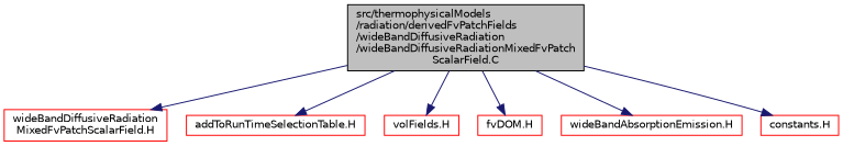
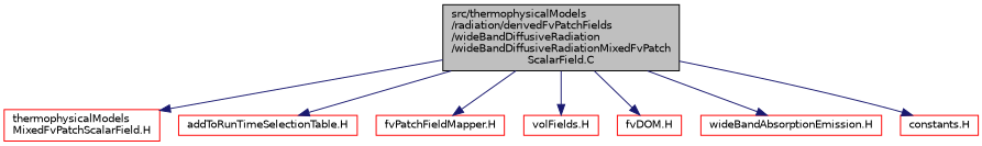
  digraph {
    node [color=red fontname=Helvetica fontsize=10 shape=record]
    edge [color=midnightblue fontname=Helvetica fontsize=10 labelfontname=Helvetica labelfontsize=10 style=solid]
    n1 [color=black fillcolor=grey75 fontcolor=black height=0.2 label="src/thermophysicalModels\l/radiation/derivedFvPatchFields\l/wideBandDiffusiveRadiation\l/wideBandDiffusiveRadiationMixedFvPatch\lScalarField.C" style=filled width=0.4]
-   n2 [height=0.2 label="wideBandDiffusiveRadiation\lMixedFvPatchScalarField.H" width=0.4]
+   n2 [height=0.2 label="thermophysicalModels\lMixedFvPatchScalarField.H" width=0.4]
    n3 [height=0.2 label="addToRunTimeSelectionTable.H" width=0.4]
+   n4 [height=0.2 label="fvPatchFieldMapper.H" width=0.4]
    n5 [height=0.2 label="volFields.H" width=0.4]
    n6 [height=0.2 label="fvDOM.H" width=0.4]
    n7 [height=0.2 label="wideBandAbsorptionEmission.H" width=0.4]
    n8 [height=0.2 label="constants.H" width=0.4]
    n1 -> n2
    n1 -> n3
+   n1 -> n4
    n1 -> n5
    n1 -> n6
    n1 -> n7
    n1 -> n8
  }
